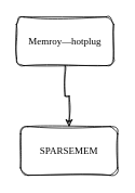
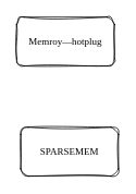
  <mxCell id="0" />
  <mxCell id="1" parent="0" />
- <mxCell id="2" style="edgeStyle=orthogonalEdgeStyle;rounded=0;orthogonalLoop=1;jettySize=auto;html=1;sketch=1;curveFitting=1;jiggle=2;" edge="1" parent="1" source="3" target="4"><mxGeometry relative="1" as="geometry"><mxPoint x="85" y="125" as="targetPoint" /></mxGeometry></mxCell>
  <mxCell id="3" value="&lt;font face=&quot;Comic Sans MS&quot;&gt;Memroy—hotplug&lt;/font&gt;" style="rounded=1;whiteSpace=wrap;html=1;sketch=1;curveFitting=1;jiggle=2;fontFamily=Comic Sans MS;" vertex="1" parent="1"><mxGeometry x="20" y="20" width="120" height="60" as="geometry" /></mxCell>
  <mxCell id="4" value="&lt;font face=&quot;Comic Sans MS&quot;&gt;SPARSEMEM&lt;/font&gt;" style="rounded=1;whiteSpace=wrap;html=1;sketch=1;curveFitting=1;jiggle=2;fontFamily=Comic Sans MS;" vertex="1" parent="1"><mxGeometry x="25" y="155" width="120" height="60" as="geometry" /></mxCell>
